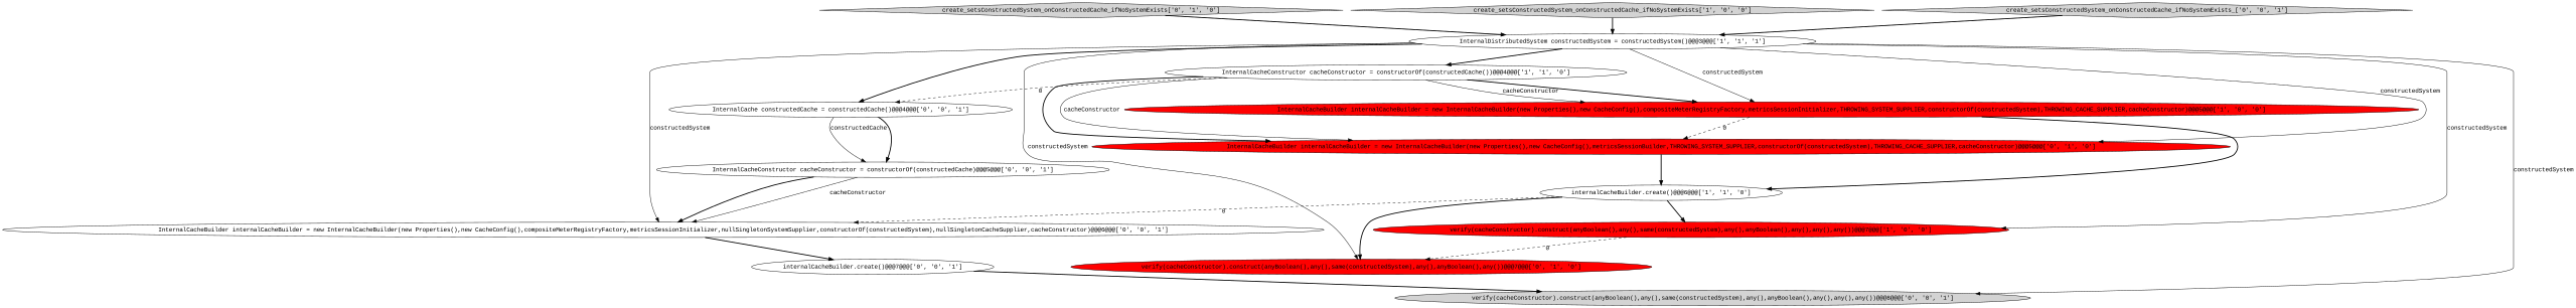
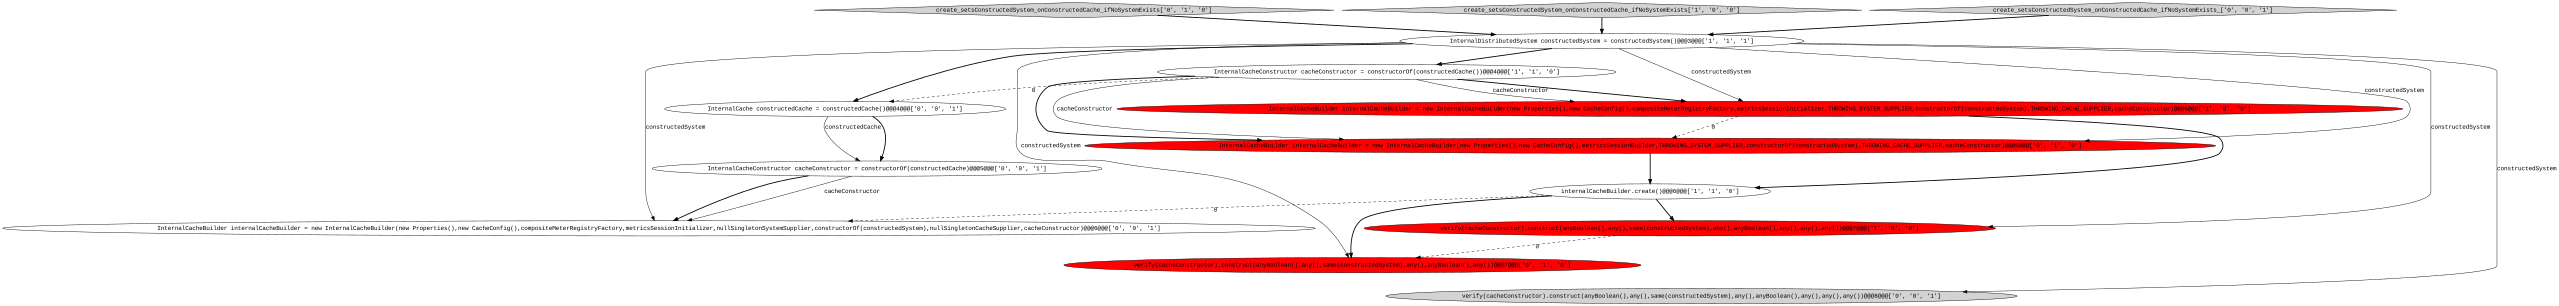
  digraph {
    fontname="Liberation Mono"
    node [fillcolor=white shape=ellipse style=filled fontname="Liberation Mono"]
    edge [style=bold fontname="Liberation Mono"]
    n1 [label="InternalCache constructedCache = constructedCache()@@@4@@@['0', '0', '1']"]
    n2 [label="InternalCacheConstructor cacheConstructor = constructorOf(constructedCache)@@@5@@@['0', '0', '1']"]
    n3 [fillcolor=red label="InternalCacheBuilder internalCacheBuilder = new InternalCacheBuilder(new Properties(),new CacheConfig(),metricsSessionBuilder,THROWING_SYSTEM_SUPPLIER,constructorOf(constructedSystem),THROWING_CACHE_SUPPLIER,cacheConstructor)@@@5@@@['0', '1', '0']"]
    n4 [label="internalCacheBuilder.create()@@@6@@@['1', '1', '0']"]
    n5 [label="InternalCacheBuilder internalCacheBuilder = new InternalCacheBuilder(new Properties(),new CacheConfig(),compositeMeterRegistryFactory,metricsSessionInitializer,nullSingletonSystemSupplier,constructorOf(constructedSystem),nullSingletonCacheSupplier,cacheConstructor)@@@6@@@['0', '0', '1']"]
-   n6 [label="internalCacheBuilder.create()@@@7@@@['0', '0', '1']"]
    n7 [fillcolor=lightgray label="verify(cacheConstructor).construct(anyBoolean(),any(),same(constructedSystem),any(),anyBoolean(),any(),any(),any())@@@8@@@['0', '0', '1']"]
    n8 [fillcolor=red label="verify(cacheConstructor).construct(anyBoolean(),any(),same(constructedSystem),any(),anyBoolean(),any())@@@7@@@['0', '1', '0']"]
    n9 [label="InternalDistributedSystem constructedSystem = constructedSystem()@@@3@@@['1', '1', '1']"]
    n10 [fillcolor=red label="verify(cacheConstructor).construct(anyBoolean(),any(),same(constructedSystem),any(),anyBoolean(),any(),any(),any())@@@7@@@['1', '0', '0']"]
    n11 [label="InternalCacheConstructor cacheConstructor = constructorOf(constructedCache())@@@4@@@['1', '1', '0']"]
    n12 [fillcolor=red label="InternalCacheBuilder internalCacheBuilder = new InternalCacheBuilder(new Properties(),new CacheConfig(),compositeMeterRegistryFactory,metricsSessionInitializer,THROWING_SYSTEM_SUPPLIER,constructorOf(constructedSystem),THROWING_CACHE_SUPPLIER,cacheConstructor)@@@5@@@['1', '0', '0']"]
    n13 [fillcolor=lightgray label="create_setsConstructedSystem_onConstructedCache_ifNoSystemExists['0', '1', '0']" shape=diamond]
    n14 [fillcolor=lightgray label="create_setsConstructedSystem_onConstructedCache_ifNoSystemExists['1', '0', '0']" shape=diamond]
    n15 [fillcolor=lightgray label="create_setsConstructedSystem_onConstructedCache_ifNoSystemExists_['0', '0', '1']" shape=diamond]
    n1 -> n2 [label=constructedCache style=solid]
    n1 -> n2
    n2 -> n5 [label=cacheConstructor style=solid]
    n2 -> n5
    n3 -> n4
    n4 -> n5 [label=0 style=dashed]
    n4 -> n8
    n4 -> n10
-   n5 -> n6
-   n6 -> n7
    n9 -> n1
    n9 -> n3 [label=constructedSystem style=solid]
    n9 -> n5 [label=constructedSystem style=solid]
    n9 -> n7 [label=constructedSystem style=solid]
    n9 -> n8 [label=constructedSystem style=solid]
    n9 -> n10 [label=constructedSystem style=solid]
    n9 -> n11
    n9 -> n12 [label=constructedSystem style=solid]
    n10 -> n8 [label=0 style=dashed]
    n11 -> n1 [label=0 style=dashed]
    n11 -> n3
    n11 -> n3 [label=cacheConstructor style=solid]
    n11 -> n12
    n11 -> n12 [label=cacheConstructor style=solid]
    n12 -> n3 [label=0 style=dashed]
    n12 -> n4
    n13 -> n9
    n14 -> n9
    n15 -> n9
  }
